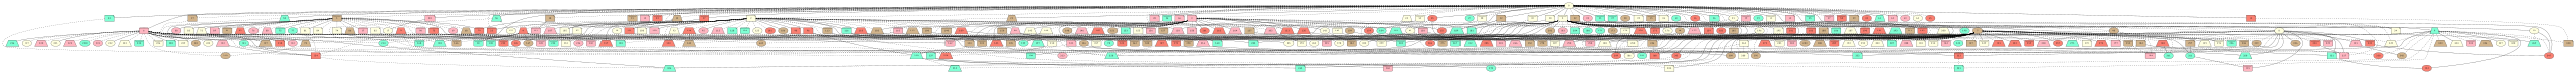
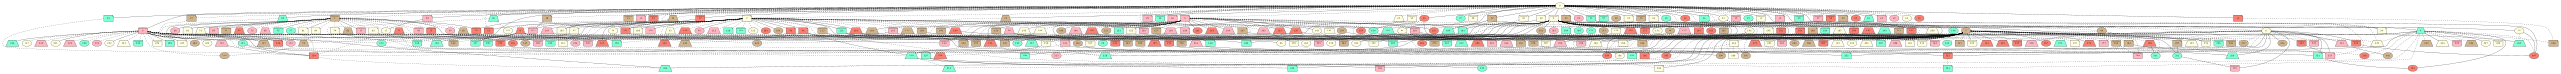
  graph {
    fontname="IBM Plex Mono"
    node [fillcolor=lightyellow fontname="IBM Plex Mono" shape=cylinder style=filled]
    edge [fontname="IBM Plex Mono" style=dashed]
    0 [shape=ellipse]
    1 [fillcolor=tan]
    2 [shape=note]
    3 [fillcolor=lightpink shape=note]
    4 [fillcolor=salmon shape=trapezium]
    5
    6 [fillcolor=lightpink]
    7 [fillcolor=tan shape=ellipse]
    8 [shape=ellipse]
    9 [fillcolor=aquamarine shape=trapezium]
    10 [fillcolor=aquamarine]
    11 [fillcolor=tan]
    12 [fillcolor=lightpink shape=note]
    13 [fillcolor=tan shape=trapezium]
    14
    15 [fillcolor=tan]
    16 [fillcolor=salmon shape=ellipse]
    17 [fillcolor=tan shape=note]
    18 [fillcolor=tan shape=note]
    19 [fillcolor=aquamarine shape=ellipse]
    20 [fillcolor=lightpink shape=note]
    21 [fillcolor=aquamarine]
    22 [fillcolor=tan shape=note]
    23 [fillcolor=salmon]
    24 [shape=trapezium]
    25 [fillcolor=tan shape=trapezium]
    26 [fillcolor=aquamarine shape=note]
    27 [fillcolor=aquamarine shape=ellipse]
    28 [shape=note]
    29 [shape=ellipse]
    30 [fillcolor=lightpink shape=note]
    31 [shape=ellipse]
    32
    33 [fillcolor=salmon]
    34 [shape=note]
    35 [fillcolor=lightpink shape=ellipse]
    36 [shape=note]
    37 [fillcolor=aquamarine]
    38 [fillcolor=tan shape=ellipse]
    39 [shape=note]
    40
    41 [shape=ellipse]
    42 [fillcolor=salmon shape=ellipse]
    43 [fillcolor=aquamarine shape=note]
    44 [fillcolor=tan shape=ellipse]
    45 [fillcolor=salmon shape=ellipse]
    46 [fillcolor=aquamarine]
    47 [fillcolor=salmon]
    48 [fillcolor=tan shape=ellipse]
    49 [fillcolor=lightpink]
    50 [fillcolor=aquamarine shape=trapezium]
    51
    52 [fillcolor=tan shape=note]
    53 [fillcolor=lightpink shape=note]
    54 [fillcolor=salmon shape=note]
    55 [fillcolor=aquamarine]
    56 [fillcolor=aquamarine shape=trapezium]
    57 [fillcolor=lightpink]
    58 [fillcolor=salmon]
    59 [fillcolor=tan shape=note]
    60 [fillcolor=aquamarine shape=ellipse]
    61 [fillcolor=aquamarine shape=trapezium]
    62 [fillcolor=lightpink shape=note]
    63 [fillcolor=lightpink shape=ellipse]
    64 [shape=ellipse]
    65 [fillcolor=salmon shape=ellipse]
    66 [fillcolor=lightpink shape=note]
    67 [shape=ellipse]
    68 [fillcolor=tan shape=trapezium]
    69 [fillcolor=lightpink shape=ellipse]
    70 [fillcolor=tan shape=trapezium]
    71 [fillcolor=salmon shape=trapezium]
    72 [shape=trapezium]
    73 [fillcolor=salmon]
    74 [shape=note]
    75 [fillcolor=aquamarine]
    76 [fillcolor=lightpink shape=ellipse]
    77 [fillcolor=aquamarine shape=ellipse]
    78 [fillcolor=aquamarine shape=ellipse]
    79 [fillcolor=salmon]
    80 [fillcolor=lightpink shape=trapezium]
    81 [shape=note]
    82 [shape=note]
    83 [shape=note]
    84 [shape=note]
    85 [shape=ellipse]
    86 [fillcolor=tan shape=trapezium]
    87 [fillcolor=lightpink]
    88 [fillcolor=lightpink shape=ellipse]
    89 [fillcolor=lightpink shape=note]
    90 [fillcolor=lightpink]
    91 [fillcolor=tan]
    92 [fillcolor=salmon shape=trapezium]
    128 [fillcolor=lightpink]
    130 [fillcolor=aquamarine]
    131 [fillcolor=lightpink shape=note]
    129 [fillcolor=lightpink shape=note]
    93 [shape=trapezium]
    94 [fillcolor=lightpink shape=trapezium]
    95 [fillcolor=lightpink shape=ellipse]
    96 [fillcolor=salmon shape=note]
    97 [shape=note]
    98 [fillcolor=salmon shape=note]
    99 [shape=ellipse]
    100 [fillcolor=tan]
    101 [fillcolor=salmon shape=ellipse]
    102 [fillcolor=lightpink shape=trapezium]
    103 [fillcolor=tan shape=trapezium]
    104 [fillcolor=aquamarine shape=ellipse]
    105 [shape=note]
    106 [fillcolor=tan shape=ellipse]
    107 [fillcolor=lightpink shape=trapezium]
    108 [shape=note]
    109 [fillcolor=salmon shape=trapezium]
    110 [fillcolor=salmon shape=trapezium]
    111 [fillcolor=lightpink]
    112 [fillcolor=tan shape=trapezium]
    113 [fillcolor=tan]
    114 [fillcolor=salmon shape=trapezium]
    115 [fillcolor=lightpink shape=trapezium]
    116 [fillcolor=aquamarine]
    117 [fillcolor=salmon shape=trapezium]
    118 [fillcolor=aquamarine shape=note]
    119 [fillcolor=aquamarine shape=trapezium]
    120 [fillcolor=lightpink shape=trapezium]
    121 [fillcolor=salmon shape=note]
    122 [fillcolor=salmon]
    123 [fillcolor=salmon shape=trapezium]
    124 [fillcolor=aquamarine]
    125 [shape=ellipse]
    126 [fillcolor=salmon shape=ellipse]
    127 [shape=ellipse]
    132 [fillcolor=tan]
    133 [fillcolor=salmon shape=trapezium]
    134 [fillcolor=tan shape=note]
    135 [fillcolor=salmon shape=trapezium]
    136 [fillcolor=tan shape=ellipse]
    137 [fillcolor=tan shape=note]
    138 [fillcolor=lightpink]
    139 [fillcolor=salmon shape=note]
    140 [fillcolor=tan]
    141 [fillcolor=salmon shape=trapezium]
    142
    143 [shape=ellipse]
    144 [fillcolor=tan shape=trapezium]
    145 [shape=trapezium]
    146 [fillcolor=lightpink shape=trapezium]
    147 [fillcolor=salmon shape=trapezium]
    148 [fillcolor=tan shape=ellipse]
    149 [shape=trapezium]
    150 [fillcolor=tan]
    151 [fillcolor=tan shape=ellipse]
    152 [fillcolor=salmon shape=ellipse]
    153 [fillcolor=aquamarine shape=note]
    154 [fillcolor=tan shape=ellipse]
    155 [shape=note]
    156 [fillcolor=lightpink]
    157 [fillcolor=tan]
    158 [fillcolor=lightpink shape=note]
    159 [fillcolor=salmon shape=ellipse]
    160 [fillcolor=aquamarine shape=note]
    161 [fillcolor=salmon shape=ellipse]
    162 [fillcolor=lightpink]
    163 [fillcolor=salmon shape=trapezium]
    164 [fillcolor=lightpink shape=trapezium]
    165 [fillcolor=lightpink]
    166 [fillcolor=tan]
    167 [fillcolor=tan shape=ellipse]
    168 [fillcolor=aquamarine]
    n170 [fillcolor=tan label=669 shape=ellipse]
    170
    214 [fillcolor=aquamarine shape=ellipse]
    171 [fillcolor=aquamarine shape=ellipse]
    172 [fillcolor=salmon]
    173 [fillcolor=tan shape=ellipse]
    174 [fillcolor=salmon shape=trapezium]
    175 [fillcolor=salmon]
    176 [shape=ellipse]
    177 [fillcolor=lightpink shape=trapezium]
    178 [shape=ellipse]
    179
    180 [fillcolor=tan]
    181 [fillcolor=aquamarine shape=note]
    182 [fillcolor=salmon shape=ellipse]
    183 [fillcolor=salmon]
    184 [fillcolor=tan]
    185 [fillcolor=tan]
    186 [fillcolor=aquamarine]
    187 [shape=trapezium]
    188 [fillcolor=tan shape=note]
    189 [fillcolor=aquamarine shape=trapezium]
    190 [fillcolor=salmon]
    191 [fillcolor=salmon shape=trapezium]
    192 [fillcolor=salmon]
    193 [fillcolor=aquamarine shape=trapezium]
    194 [fillcolor=aquamarine]
    195 [shape=note]
    196 [shape=ellipse]
    197 [fillcolor=aquamarine shape=trapezium]
    198 [fillcolor=aquamarine shape=ellipse]
    199 [fillcolor=aquamarine shape=ellipse]
    200 [shape=trapezium]
    201 [fillcolor=salmon]
    202 [fillcolor=tan shape=ellipse]
    203 [fillcolor=lightpink shape=ellipse]
    204 [fillcolor=aquamarine shape=note]
    205 [fillcolor=aquamarine shape=note]
    206 [fillcolor=salmon shape=ellipse]
    207 [fillcolor=salmon shape=trapezium]
    208 [fillcolor=aquamarine shape=ellipse]
    209 [fillcolor=salmon shape=ellipse]
    210
    211 [fillcolor=tan]
    212 [fillcolor=lightpink shape=ellipse]
    213 [shape=note]
    216 [fillcolor=aquamarine shape=trapezium]
    217 [shape=ellipse]
    218 [fillcolor=salmon shape=note]
    219 [fillcolor=tan shape=ellipse]
    220 [fillcolor=lightpink shape=trapezium]
    221 [shape=ellipse]
    222 [fillcolor=lightpink shape=trapezium]
    223 [fillcolor=salmon]
    224 [fillcolor=aquamarine]
    225 [fillcolor=lightpink shape=trapezium]
    226 [fillcolor=lightpink shape=ellipse]
    227 [fillcolor=tan shape=trapezium]
    228 [fillcolor=aquamarine shape=trapezium]
    229 [fillcolor=aquamarine shape=trapezium]
    230 [fillcolor=aquamarine shape=ellipse]
    231 [fillcolor=lightpink shape=ellipse]
    232 [shape=ellipse]
    233 [shape=trapezium]
    234 [fillcolor=aquamarine]
    235 [fillcolor=tan shape=note]
    236
    237 [fillcolor=aquamarine shape=note]
    238 [fillcolor=aquamarine shape=note]
    239 [shape=note]
    240 [fillcolor=tan shape=ellipse]
    241 [fillcolor=aquamarine shape=ellipse]
    242 [fillcolor=lightpink]
    243 [shape=ellipse]
    335 [shape=ellipse]
    256 [fillcolor=aquamarine]
    258 [fillcolor=lightpink]
    259 [fillcolor=salmon]
    260 [fillcolor=lightpink]
    261 [fillcolor=aquamarine shape=ellipse]
    262 [shape=ellipse]
    257 [fillcolor=salmon shape=ellipse]
    264 [fillcolor=tan]
    265 [fillcolor=aquamarine shape=note]
    266 [fillcolor=lightpink shape=trapezium]
    267 [fillcolor=aquamarine]
    268 [fillcolor=salmon shape=note]
    269 [fillcolor=aquamarine shape=trapezium]
    270 [fillcolor=aquamarine shape=ellipse]
    271 [fillcolor=aquamarine shape=trapezium]
    272 [shape=note]
    273 [fillcolor=salmon shape=trapezium]
    274 [fillcolor=salmon shape=trapezium]
    275 [fillcolor=tan]
    276
    277 [fillcolor=lightpink shape=note]
    278 [fillcolor=tan]
    279 [fillcolor=salmon shape=trapezium]
    280 [shape=note]
    281
    282 [fillcolor=lightpink]
    283 [fillcolor=tan shape=ellipse]
    284 [fillcolor=tan shape=note]
    285 [fillcolor=salmon shape=trapezium]
    286 [shape=ellipse]
    287
    288 [fillcolor=tan shape=trapezium]
    289 [fillcolor=salmon]
    290 [fillcolor=lightpink shape=trapezium]
-   291 [fillcolor=aquamarine shape=ellipse]
+   291 [fillcolor=aquamarine shape=note]
    292 [shape=trapezium]
    293 [shape=ellipse]
    294 [fillcolor=lightpink]
    295 [fillcolor=tan shape=ellipse]
    297 [fillcolor=tan shape=note]
    298 [fillcolor=tan]
    263 [shape=note]
    300 [shape=trapezium]
    301 [fillcolor=lightpink shape=note]
    302 [fillcolor=aquamarine]
    303 [shape=trapezium]
    304 [shape=note]
    305 [fillcolor=salmon shape=ellipse]
    306 [fillcolor=tan]
    307 [fillcolor=aquamarine shape=note]
    308 [fillcolor=lightpink shape=trapezium]
    309 [fillcolor=tan shape=ellipse]
    310 [shape=note]
    311 [fillcolor=aquamarine shape=ellipse]
    312 [fillcolor=aquamarine shape=trapezium]
    313 [fillcolor=aquamarine shape=trapezium]
    314
    299
    244 [fillcolor=lightpink]
    245 [fillcolor=aquamarine shape=ellipse]
    246 [fillcolor=tan shape=note]
    247 [fillcolor=tan shape=note]
    248 [fillcolor=salmon shape=trapezium]
    249
    250 [shape=note]
    251 [fillcolor=salmon shape=trapezium]
    252 [fillcolor=tan shape=note]
    253 [fillcolor=salmon shape=trapezium]
    254 [fillcolor=salmon shape=note]
    255 [fillcolor=tan]
    320 [fillcolor=aquamarine shape=trapezium]
    322 [fillcolor=salmon]
    323 [fillcolor=lightpink shape=ellipse]
    324 [fillcolor=salmon]
    325 [fillcolor=lightpink]
    326 [fillcolor=tan shape=ellipse]
    321 [fillcolor=lightpink shape=trapezium]
    328 [fillcolor=aquamarine shape=trapezium]
    329 [fillcolor=lightpink]
    330 [fillcolor=aquamarine shape=note]
    327 [fillcolor=lightpink shape=note]
    332 [fillcolor=aquamarine shape=note]
    331 [fillcolor=aquamarine shape=note]
    315 [fillcolor=lightpink]
    316 [fillcolor=lightpink shape=trapezium]
    317
    318 [fillcolor=lightpink shape=trapezium]
    319 [fillcolor=tan shape=ellipse]
    333 [fillcolor=salmon]
    334 [fillcolor=salmon shape=ellipse]
    336 [fillcolor=tan shape=trapezium]
    337 [shape=ellipse]
    338 [fillcolor=salmon shape=ellipse]
    339 [shape=trapezium]
    340
    341 [fillcolor=aquamarine shape=note]
    342 [fillcolor=tan shape=ellipse]
    343 [fillcolor=tan shape=trapezium]
    344 [shape=trapezium]
    345 [fillcolor=lightpink]
    346 [fillcolor=aquamarine shape=trapezium]
    347 [fillcolor=salmon shape=ellipse]
    348 [fillcolor=tan shape=note]
    349 [shape=trapezium]
    0 -- 1
    0 -- 2
    0 -- 3
    0 -- 4
    0 -- 5 [style=solid]
    0 -- 6 [style=solid]
    0 -- 7
    0 -- 8
    0 -- 9 [style=solid]
    0 -- 10 [style=solid]
    0 -- 11 [style=solid]
    0 -- 12
    0 -- 13
    0 -- 14
    0 -- 15 [style=solid]
    0 -- 16 [style=solid]
    0 -- 17
    0 -- 18
    0 -- 19
    0 -- 20
    0 -- 21 [style=solid]
    0 -- 22 [style=solid]
    0 -- 23
    0 -- 24
    0 -- 25 [style=solid]
    0 -- 26 [style=solid]
    0 -- 27 [style=solid]
    0 -- 28 [style=solid]
    0 -- 29 [style=solid]
    0 -- 30 [style=solid]
    0 -- 31 [style=solid]
    0 -- 32 [style=solid]
    0 -- 33
    0 -- 34 [style=solid]
    0 -- 35 [style=solid]
    0 -- 36 [style=solid]
    0 -- 37
    0 -- 38
    0 -- 39 [style=solid]
    0 -- 40
    0 -- 41 [style=solid]
    0 -- 42
    0 -- 43 [style=solid]
    0 -- 44
    0 -- 45 [style=solid]
    0 -- 46 [style=solid]
    0 -- 47 [style=solid]
    0 -- 48
    0 -- 49
    0 -- 50 [style=solid]
    0 -- 51 [style=solid]
    0 -- 52
    0 -- 53
    0 -- 54 [style=solid]
    0 -- 55
    0 -- 56 [style=solid]
    0 -- 57
    0 -- 58
    0 -- 59 [style=solid]
    0 -- 60
    0 -- 61 [style=solid]
    0 -- 62 [style=solid]
    0 -- 63
    0 -- 64
    0 -- 65
    0 -- 66
    1 -- 67
    1 -- 68
    1 -- 69
    1 -- 70 [style=solid]
    1 -- 71
    1 -- 72 [style=solid]
    1 -- 73
    1 -- 74
    1 -- 75 [style=solid]
    1 -- 76
    1 -- 77
    1 -- 78
    1 -- 79 [style=solid]
    1 -- 80
    1 -- 81 [style=solid]
    1 -- 82
    1 -- 83 [style=solid]
    1 -- 84
    1 -- 85 [style=solid]
    1 -- 86
    1 -- 87 [style=solid]
    1 -- 88 [style=solid]
    1 -- 89
    1 -- 90
    1 -- 91 [style=solid]
    1 -- 92
    2 -- 128
    2 -- 130 [style=solid]
    2 -- 131
    2 -- 129 [style=solid]
    2 -- 93
    2 -- 94
    2 -- 95 [style=solid]
    2 -- 96 [style=solid]
    2 -- 97
    2 -- 98 [style=solid]
    2 -- 99
    2 -- 100
    2 -- 101
    2 -- 102
    2 -- 103
    2 -- 104 [style=solid]
    2 -- 105 [style=solid]
    2 -- 106 [style=solid]
    2 -- 107
    2 -- 108 [style=solid]
    2 -- 109
    2 -- 110 [style=solid]
    2 -- 111 [style=solid]
    2 -- 112
    2 -- 113
    2 -- 114
    2 -- 115
    2 -- 116 [style=solid]
    2 -- 117 [style=solid]
    2 -- 118
    2 -- 119
    2 -- 120 [style=solid]
    2 -- 121 [style=solid]
    2 -- 122 [style=solid]
    2 -- 123
    2 -- 124
    2 -- 125
    2 -- 126
    2 -- 127
    3 -- 132
    3 -- 133 [style=solid]
    3 -- 134 [style=solid]
    3 -- 135 [style=solid]
    3 -- 136
    3 -- 137
    3 -- 138
    3 -- 139
    3 -- 140 [style=solid]
    3 -- 141 [style=solid]
    3 -- 142
    3 -- 143 [style=solid]
    3 -- 144
    3 -- 145 [style=solid]
    3 -- 146
    3 -- 147
    3 -- 148 [style=solid]
    3 -- 149
    3 -- 150 [style=solid]
    3 -- 151 [style=solid]
    3 -- 152 [style=solid]
    3 -- 153
    3 -- 154
    3 -- 155
    3 -- 156
    3 -- 157
    3 -- 158
    3 -- 159
    3 -- 160 [style=solid]
    3 -- 161 [style=solid]
    3 -- 162
    3 -- 163 [style=solid]
    3 -- 164 [style=solid]
    3 -- 165
    4 -- 10 [style=solid]
    4 -- 117
    4 -- 144
    4 -- 166
    4 -- 167 [style=solid]
    4 -- 168
    4 -- n170
    4 -- 170 [style=solid]
    4 -- 214
    5 -- 171
    5 -- 172 [style=solid]
    5 -- 173
    5 -- 174 [style=solid]
    5 -- 175
    5 -- 176
    5 -- 177 [style=solid]
    5 -- 178 [style=solid]
    5 -- 179 [style=solid]
    5 -- 180 [style=solid]
    5 -- 181 [style=solid]
    5 -- 182
    5 -- 183
    5 -- 184 [style=solid]
    5 -- 185 [style=solid]
    5 -- 186 [style=solid]
    5 -- 187
    5 -- 188
    5 -- 189
    5 -- 190
    5 -- 191
    5 -- 192 [style=solid]
    5 -- 193
    5 -- 194 [style=solid]
    5 -- 195 [style=solid]
    5 -- 196
    5 -- 197
    5 -- 198
    5 -- 199 [style=solid]
    5 -- 200
    5 -- 201
    5 -- 202 [style=solid]
    5 -- 203
    5 -- 204
    5 -- 205 [style=solid]
    5 -- 206 [style=solid]
    5 -- 207 [style=solid]
    5 -- 208
    5 -- 209 [style=solid]
    5 -- 210 [style=solid]
    5 -- 211 [style=solid]
    6 -- 168
    6 -- 214
    6 -- 212
    6 -- 213
    6 -- 216 [style=solid]
    6 -- 217
    6 -- 218 [style=solid]
    6 -- 219
    6 -- 220
    6 -- 221 [style=solid]
    6 -- 222
    6 -- 223 [style=solid]
    6 -- 224
    6 -- 225
    6 -- 226
    6 -- 227 [style=solid]
    6 -- 228
    6 -- 229
    6 -- 230
    6 -- 231
    6 -- 232 [style=solid]
    6 -- 233
    6 -- 234
    6 -- 235
    6 -- 236
    6 -- 237 [style=solid]
    6 -- 238 [style=solid]
    6 -- 239 [style=solid]
    6 -- 240
    6 -- 241
    6 -- 242 [style=solid]
    6 -- 243
    6 -- 335
    7 -- 85
    7 -- 256
    7 -- 258
    7 -- 259
    7 -- 260 [style=solid]
    7 -- 261
    7 -- 262 [style=solid]
    7 -- 257 [style=solid]
    7 -- 264 [style=solid]
    7 -- 265 [style=solid]
    7 -- 266 [style=solid]
    7 -- 267 [style=solid]
    7 -- 268 [style=solid]
    7 -- 269 [style=solid]
    7 -- 270
    7 -- 271
    7 -- 272
    7 -- 273 [style=solid]
    7 -- 274 [style=solid]
    7 -- 275 [style=solid]
    7 -- 276 [style=solid]
    7 -- 277
    7 -- 278 [style=solid]
    7 -- 279
    7 -- 280
    7 -- 281 [style=solid]
    7 -- 282
    7 -- 283
    7 -- 284
    7 -- 285 [style=solid]
    7 -- 286 [style=solid]
    7 -- 287 [style=solid]
    7 -- 288 [style=solid]
    7 -- 289 [style=solid]
    7 -- 290 [style=solid]
    7 -- 291
    7 -- 292
    7 -- 293
    7 -- 294
    7 -- 295
    7 -- 297
    7 -- 298 [style=solid]
    7 -- 263
    7 -- 300 [style=solid]
    7 -- 301 [style=solid]
    7 -- 302 [style=solid]
    7 -- 303 [style=solid]
    7 -- 304 [style=solid]
    7 -- 305 [style=solid]
    7 -- 306
    7 -- 307
    7 -- 308 [style=solid]
    7 -- 309 [style=solid]
    7 -- 310
    7 -- 311 [style=solid]
    7 -- 312
    7 -- 313
    7 -- 314 [style=solid]
    7 -- 299 [style=solid]
    7 -- 244
    7 -- 245
    7 -- 246
    7 -- 247
    7 -- 248
    7 -- 249 [style=solid]
    7 -- 250
    7 -- 251
    7 -- 252 [style=solid]
    7 -- 253 [style=solid]
    7 -- 254
    7 -- 255
    8 -- 320 [style=solid]
    8 -- 322 [style=solid]
    8 -- 323
    8 -- 324
    8 -- 325
    8 -- 326 [style=solid]
    8 -- 321 [style=solid]
    8 -- 328 [style=solid]
    8 -- 329
    8 -- 330
    8 -- 327 [style=solid]
    8 -- 332 [style=solid]
    8 -- 331 [style=solid]
    8 -- 315 [style=solid]
    8 -- 316 [style=solid]
    8 -- 317
    8 -- 318 [style=solid]
    8 -- 319
    9 -- 335 [style=solid]
    9 -- 333 [style=solid]
    9 -- 334 [style=solid]
    9 -- 336
    9 -- 337 [style=solid]
    9 -- 338
    9 -- 339
    9 -- 340
    9 -- 341
    9 -- 342
    9 -- 343
    9 -- 344 [style=solid]
    9 -- 345
    9 -- 346
    9 -- 347
    9 -- 348
    9 -- 349
    13 -- 23 [style=solid]
    13 -- 105 [style=solid]
    13 -- 107
    14 -- 85 [style=solid]
    15 -- 119
    16 -- 276 [style=solid]
    17 -- 227
    18 -- 111 [style=solid]
    19 -- 34
    21 -- 192 [style=solid]
    21 -- 250 [style=solid]
    22 -- 152
    22 -- 189 [style=solid]
    23 -- 70
    25 -- 235
    26 -- 139 [style=solid]
    26 -- 319
    28 -- 120 [style=solid]
    28 -- 280
    29 -- 269
    29 -- 347 [style=solid]
    30 -- 67 [style=solid]
    31 -- 44
    31 -- 327
    31 -- 349
    32 -- 268
    33 -- 79 [style=solid]
    36 -- 200
    40 -- 104 [style=solid]
    41 -- 122
    41 -- 287
    41 -- 290
    42 -- 347 [style=solid]
    43 -- 254
    44 -- 78
    44 -- 242
    45 -- 102
    45 -- 335
    45 -- 300 [style=solid]
    46 -- 103 [style=solid]
    46 -- 138
    47 -- 121 [style=solid]
    48 -- 170
    48 -- 256
    48 -- 306
    50 -- 218
    52 -- 209
    54 -- 348
    56 -- 127
    56 -- 305
    60 -- 198
    66 -- 100
    67 -- 199
    67 -- 254
    68 -- 197
    68 -- 349
    69 -- 325
    70 -- 219
    71 -- 264
    71 -- 328
    72 -- 166
    72 -- 317 [style=solid]
    72 -- 346 [style=solid]
    73 -- 298
    74 -- 128 [style=solid]
    74 -- 126
    77 -- 130 [style=solid]
    77 -- 254
    82 -- 330 [style=solid]
    83 -- 212
    90 -- 172
    131 -- 209 [style=solid]
    131 -- 237
    93 -- 123
    94 -- 275 [style=solid]
    94 -- 302 [style=solid]
    96 -- 210 [style=solid]
    96 -- 224 [style=solid]
    96 -- 229 [style=solid]
    97 -- 228 [style=solid]
    98 -- 223 [style=solid]
    99 -- 330
    100 -- 205 [style=solid]
    102 -- 170 [style=solid]
    103 -- 141
    104 -- 252 [style=solid]
    107 -- 162 [style=solid]
    109 -- 299 [style=solid]
    110 -- 132 [style=solid]
    110 -- 250 [style=solid]
    111 -- 128 [style=solid]
    112 -- 316
    113 -- 136 [style=solid]
    113 -- 341
    114 -- 134
    114 -- 144 [style=solid]
    116 -- 180
    116 -- 262 [style=solid]
    116 -- 309 [style=solid]
    119 -- 278 [style=solid]
    120 -- 131 [style=solid]
    121 -- 199 [style=solid]
    133 -- 178 [style=solid]
    135 -- 199 [style=solid]
    135 -- 312 [style=solid]
    136 -- 286 [style=solid]
    137 -- 235
    137 -- 267 [style=solid]
    138 -- 258 [style=solid]
    138 -- 339 [style=solid]
    140 -- n170
    141 -- 194
    142 -- 285 [style=solid]
    143 -- 184 [style=solid]
    148 -- 160 [style=solid]
    149 -- 235 [style=solid]
    150 -- 328
    154 -- 301 [style=solid]
    159 -- 266 [style=solid]
    165 -- 207
    165 -- 213 [style=solid]
    165 -- 316 [style=solid]
    170 -- 291
    214 -- 323
    172 -- 332 [style=solid]
    179 -- 206 [style=solid]
    181 -- 226 [style=solid]
    183 -- 246
    188 -- 318 [style=solid]
    195 -- 258
    196 -- 275 [style=solid]
    196 -- 290
    201 -- 300 [style=solid]
    207 -- 328
    209 -- 304
    210 -- 229 [style=solid]
    211 -- 273
    222 -- 254 [style=solid]
    223 -- 327 [style=solid]
    229 -- 265 [style=solid]
    229 -- 313
    237 -- 260 [style=solid]
    237 -- 270 [style=solid]
    241 -- 279
    241 -- 254 [style=solid]
    273 -- 338
    278 -- 320 [style=solid]
    284 -- 309
    284 -- 331 [style=solid]
    297 -- 311 [style=solid]
    263 -- 280
    263 -- 295
    263 -- 305
    305 -- 346
    311 -- 315 [style=solid]
    246 -- 268
    248 -- 261 [style=solid]
    254 -- 346
    255 -- 294
    322 -- 347 [style=solid]
    324 -- 327 [style=solid]
    321 -- 342 [style=solid]
    331 -- 334 [style=solid]
    316 -- 333 [style=solid]
    333 -- 341
  }
